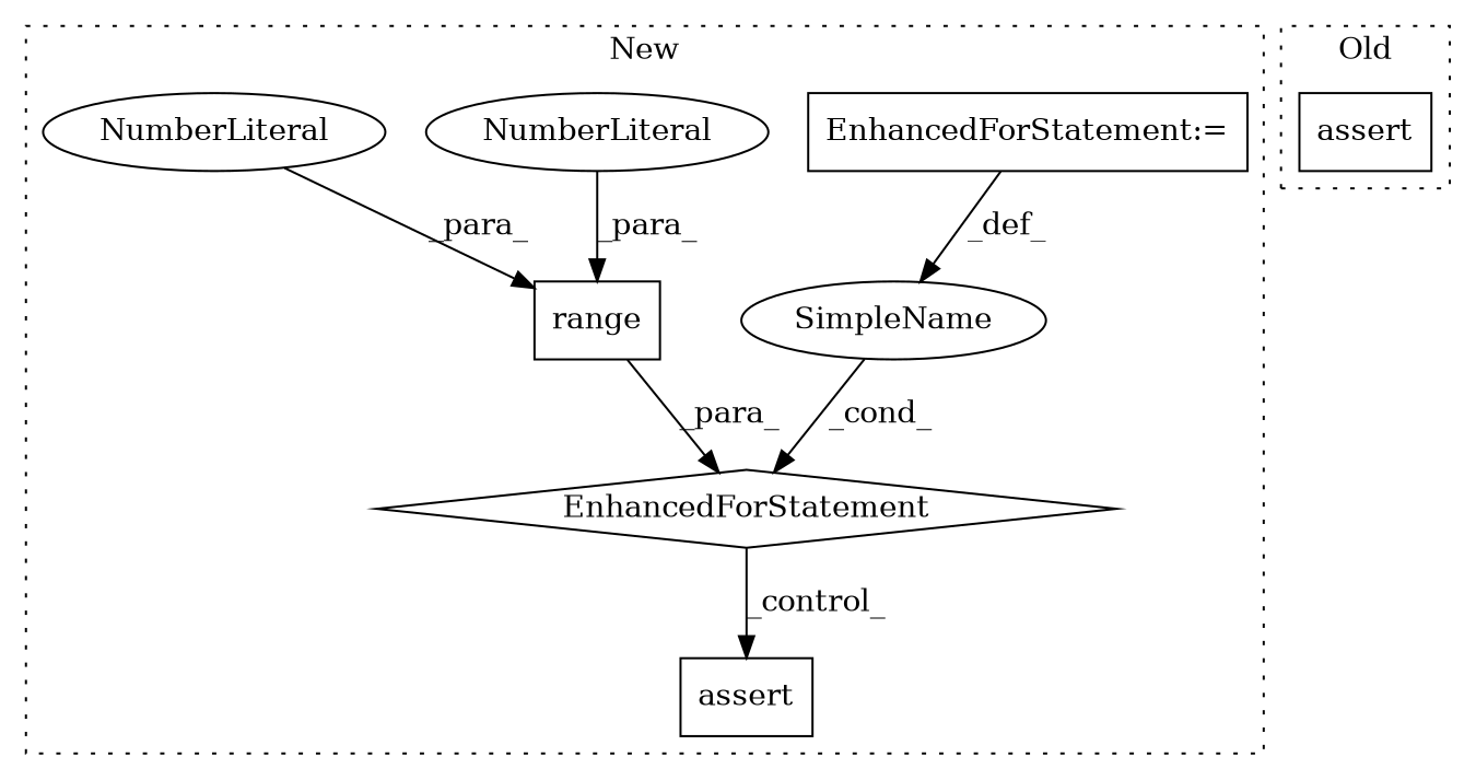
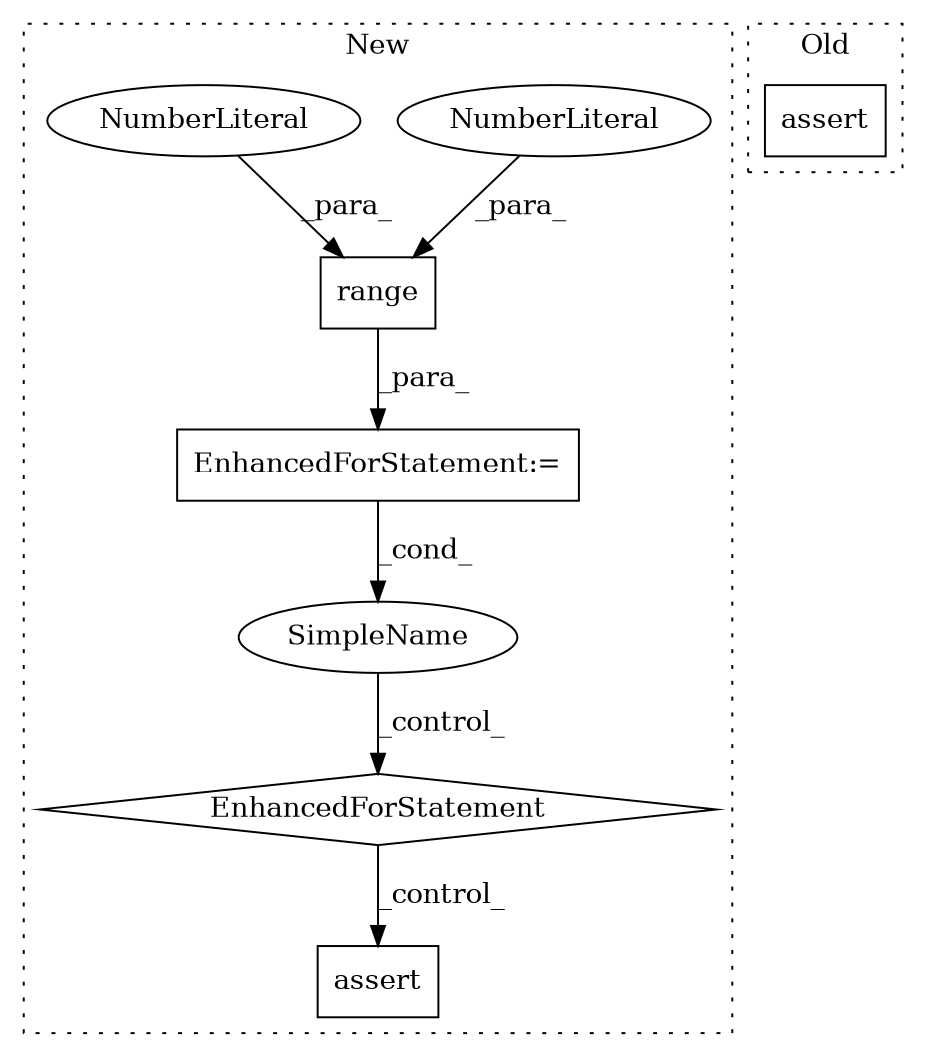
  digraph {
    node [a=34 l="53,2" s="17295,17380" shape=box]
    n1 [a=32 l="6,1" label=range s="17366,17379"]
    n2 [a=7 label="EnhancedForStatement:="]
    n3 [a=70 label=EnhancedForStatement shape=diamond]
    n4 [l=1 label=NumberLiteral s=17378 shape=ellipse]
    n5 [a=42 l=11 label=SimpleName s=17352 shape=ellipse]
    n6 [a=6 l=7 label=assert s=17454]
    n7 [l=2 label=NumberLiteral s=17372 shape=ellipse]
    n8 [a=6 l=7 label=assert s=16656]
    subgraph cluster_1 {
      label=New
      style=dotted
      n1
      n2
      n3
      n4
      n5
      n6
      n7
    }
    subgraph cluster_2 {
      label=Old
      style=dotted
      n8
    }
-   n1 -> n3 [label=_para_]
-   n2 -> n5 [label=_def_]
+   n1 -> n2 [label=_para_]
+   n2 -> n5 [label=_cond_]
    n3 -> n6 [label=_control_]
    n4 -> n1 [label=_para_]
-   n5 -> n3 [label=_cond_]
+   n5 -> n3 [label=_control_]
    n7 -> n1 [label=_para_]
  }
